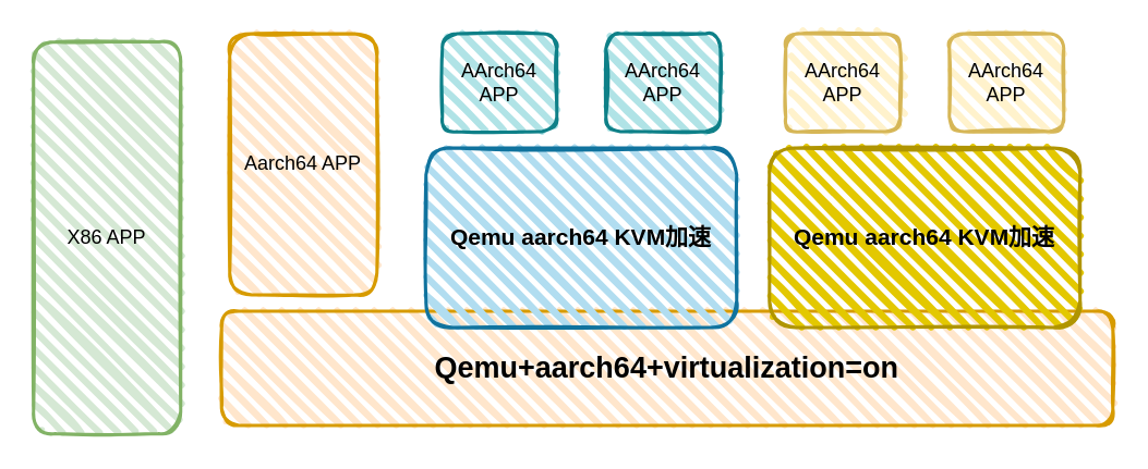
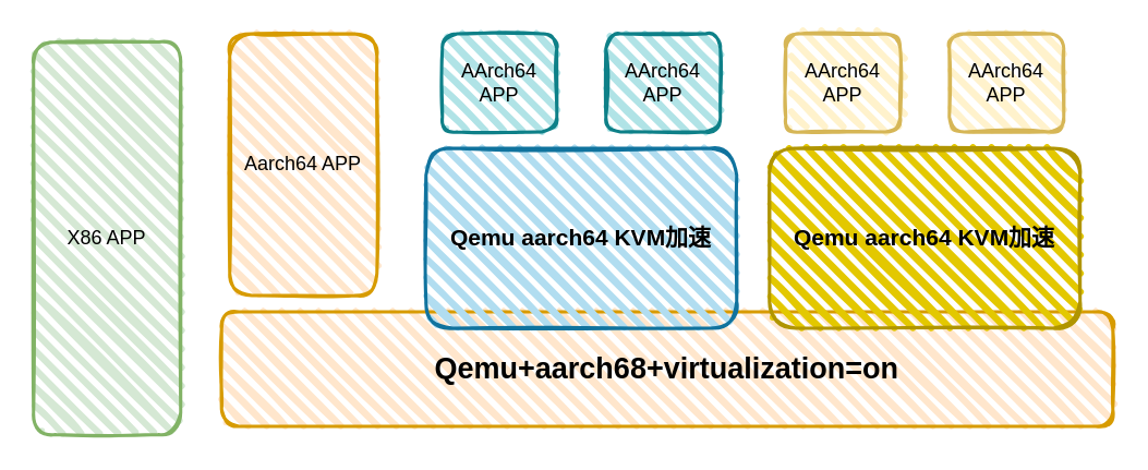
  <mxCell id="0" />
  <mxCell id="1" parent="0" />
- <mxCell id="2" value="&lt;b&gt;&lt;font style=&quot;font-size: 18px&quot;&gt;Qemu+aarch64+virtualization=on&lt;/font&gt;&lt;/b&gt;" style="rounded=1;whiteSpace=wrap;html=1;strokeWidth=2;fillWeight=4;hachureGap=8;hachureAngle=45;fillColor=#ffe6cc;sketch=1;shadow=0;strokeColor=#d79b00;" vertex="1" parent="1"><mxGeometry x="135" y="190" width="545" height="70" as="geometry" /></mxCell>
+ <mxCell id="2" value="&lt;b&gt;&lt;font style=&quot;font-size: 18px&quot;&gt;Qemu+aarch68+virtualization=on&lt;/font&gt;&lt;/b&gt;" style="rounded=1;whiteSpace=wrap;html=1;strokeWidth=2;fillWeight=4;hachureGap=8;hachureAngle=45;fillColor=#ffe6cc;sketch=1;shadow=0;strokeColor=#d79b00;" vertex="1" parent="1"><mxGeometry x="135" y="190" width="545" height="70" as="geometry" /></mxCell>
  <mxCell id="3" value="&lt;b&gt;&lt;font style=&quot;font-size: 14px&quot;&gt;Qemu aarch64 KVM加速&lt;/font&gt;&lt;/b&gt;" style="rounded=1;whiteSpace=wrap;html=1;strokeWidth=2;fillWeight=4;hachureGap=8;hachureAngle=45;fillColor=#b1ddf0;sketch=1;shadow=0;strokeColor=#10739e;" vertex="1" parent="1"><mxGeometry x="260" y="90" width="190" height="110" as="geometry" /></mxCell>
  <mxCell id="4" value="&lt;font color=&quot;#030303&quot;&gt;&lt;b&gt;&lt;font style=&quot;font-size: 14px&quot;&gt;Qemu aarch64 KVM加速&lt;/font&gt;&lt;/b&gt;&lt;/font&gt;" style="rounded=1;whiteSpace=wrap;html=1;strokeWidth=2;fillWeight=4;hachureGap=8;hachureAngle=45;fillColor=#e3c800;sketch=1;shadow=0;strokeColor=#B09500;fontColor=#ffffff;" vertex="1" parent="1"><mxGeometry x="470" y="90" width="190" height="110" as="geometry" /></mxCell>
  <mxCell id="5" value="X86 APP" style="rounded=1;whiteSpace=wrap;html=1;strokeWidth=2;fillWeight=4;hachureGap=8;hachureAngle=45;fillColor=#d5e8d4;sketch=1;shadow=0;strokeColor=#82b366;" vertex="1" parent="1"><mxGeometry x="20" y="25" width="90" height="240" as="geometry" /></mxCell>
  <mxCell id="6" value="Aarch64 APP" style="rounded=1;whiteSpace=wrap;html=1;strokeWidth=2;fillWeight=4;hachureGap=8;hachureAngle=45;fillColor=#ffe6cc;sketch=1;shadow=0;strokeColor=#d79b00;" vertex="1" parent="1"><mxGeometry x="140" y="20" width="90" height="160" as="geometry" /></mxCell>
  <mxCell id="7" value="&lt;div&gt;AArch64&lt;/div&gt;&lt;div&gt;APP&lt;/div&gt;" style="rounded=1;whiteSpace=wrap;html=1;strokeWidth=2;fillWeight=4;hachureGap=8;hachureAngle=45;fillColor=#b0e3e6;sketch=1;shadow=0;strokeColor=#0e8088;" vertex="1" parent="1"><mxGeometry x="270" y="20" width="70" height="60" as="geometry" /></mxCell>
  <mxCell id="8" value="&lt;div&gt;AArch64&lt;/div&gt;&lt;div&gt;APP&lt;/div&gt;" style="rounded=1;whiteSpace=wrap;html=1;strokeWidth=2;fillWeight=4;hachureGap=8;hachureAngle=45;fillColor=#b0e3e6;sketch=1;shadow=0;strokeColor=#0e8088;" vertex="1" parent="1"><mxGeometry x="370" y="20" width="70" height="60" as="geometry" /></mxCell>
  <mxCell id="9" value="&lt;div&gt;AArch64&lt;/div&gt;&lt;div&gt;APP&lt;/div&gt;" style="rounded=1;whiteSpace=wrap;html=1;strokeWidth=2;fillWeight=4;hachureGap=8;hachureAngle=45;fillColor=#fff2cc;sketch=1;shadow=0;strokeColor=#d6b656;" vertex="1" parent="1"><mxGeometry x="480" y="20" width="70" height="60" as="geometry" /></mxCell>
  <mxCell id="10" value="&lt;div&gt;AArch64&lt;/div&gt;&lt;div&gt;APP&lt;/div&gt;" style="rounded=1;whiteSpace=wrap;html=1;strokeWidth=2;fillWeight=4;hachureGap=8;hachureAngle=45;fillColor=#fff2cc;sketch=1;shadow=0;strokeColor=#d6b656;" vertex="1" parent="1"><mxGeometry x="580" y="20" width="70" height="60" as="geometry" /></mxCell>
